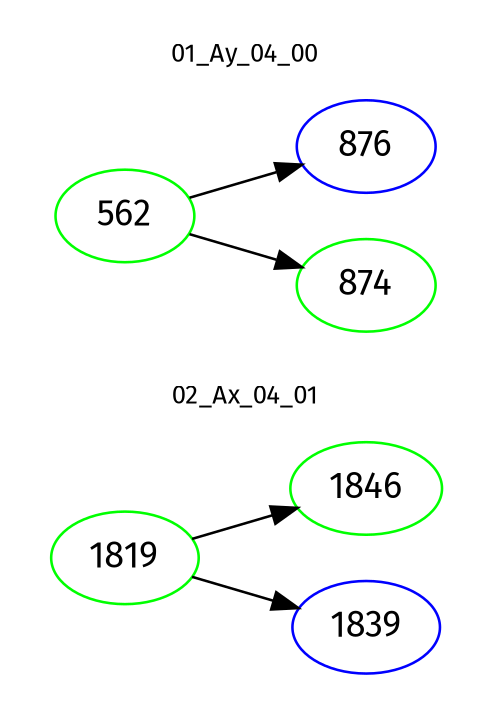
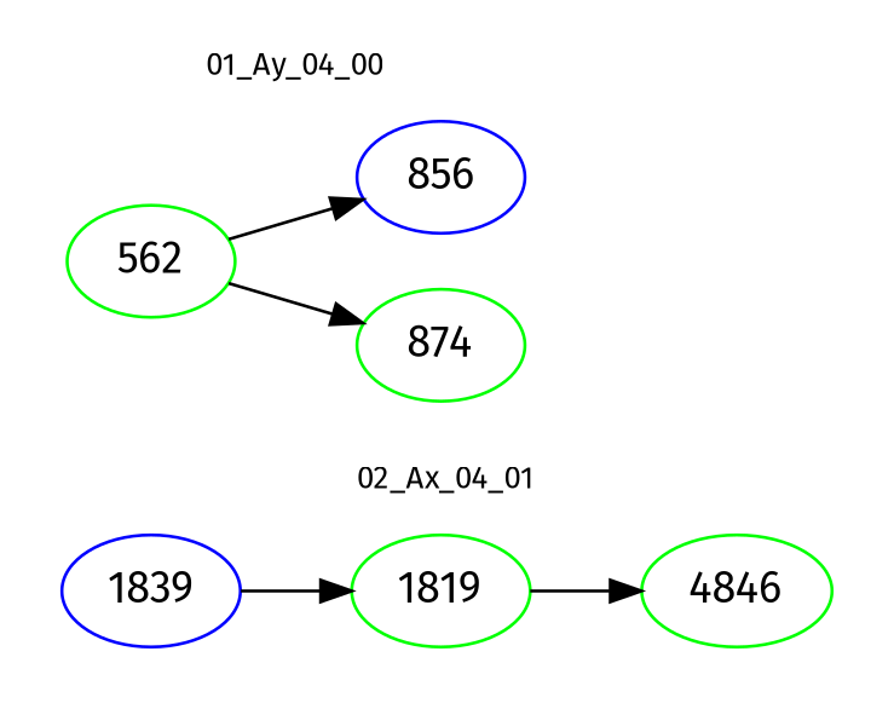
  digraph {
    fontname="Fira Sans"
    rankdir=LR
    node [color=green fontname="Fira Sans"]
    edge [color=black fontname="Fira Sans"]
    n1 [label=1819]
    n2 [color=blue label=1839]
-   n3 [label=1846]
+   n3 [label=4846]
    n4 [label=562]
    n5 [label=874]
-   n6 [color=blue label=876]
+   n6 [color=blue label=856]
    subgraph cluster_1 {
      color=white
      fontsize=10
      label="02_Ax_04_01"
      n1
      n2
      n3
    }
    subgraph cluster_2 {
      color=white
      fontsize=10
      label="01_Ay_04_00"
      n4
      n5
      n6
    }
-   n1 -> n2
+   n2 -> n1
    n1 -> n3
    n4 -> n5
    n4 -> n6
  }
